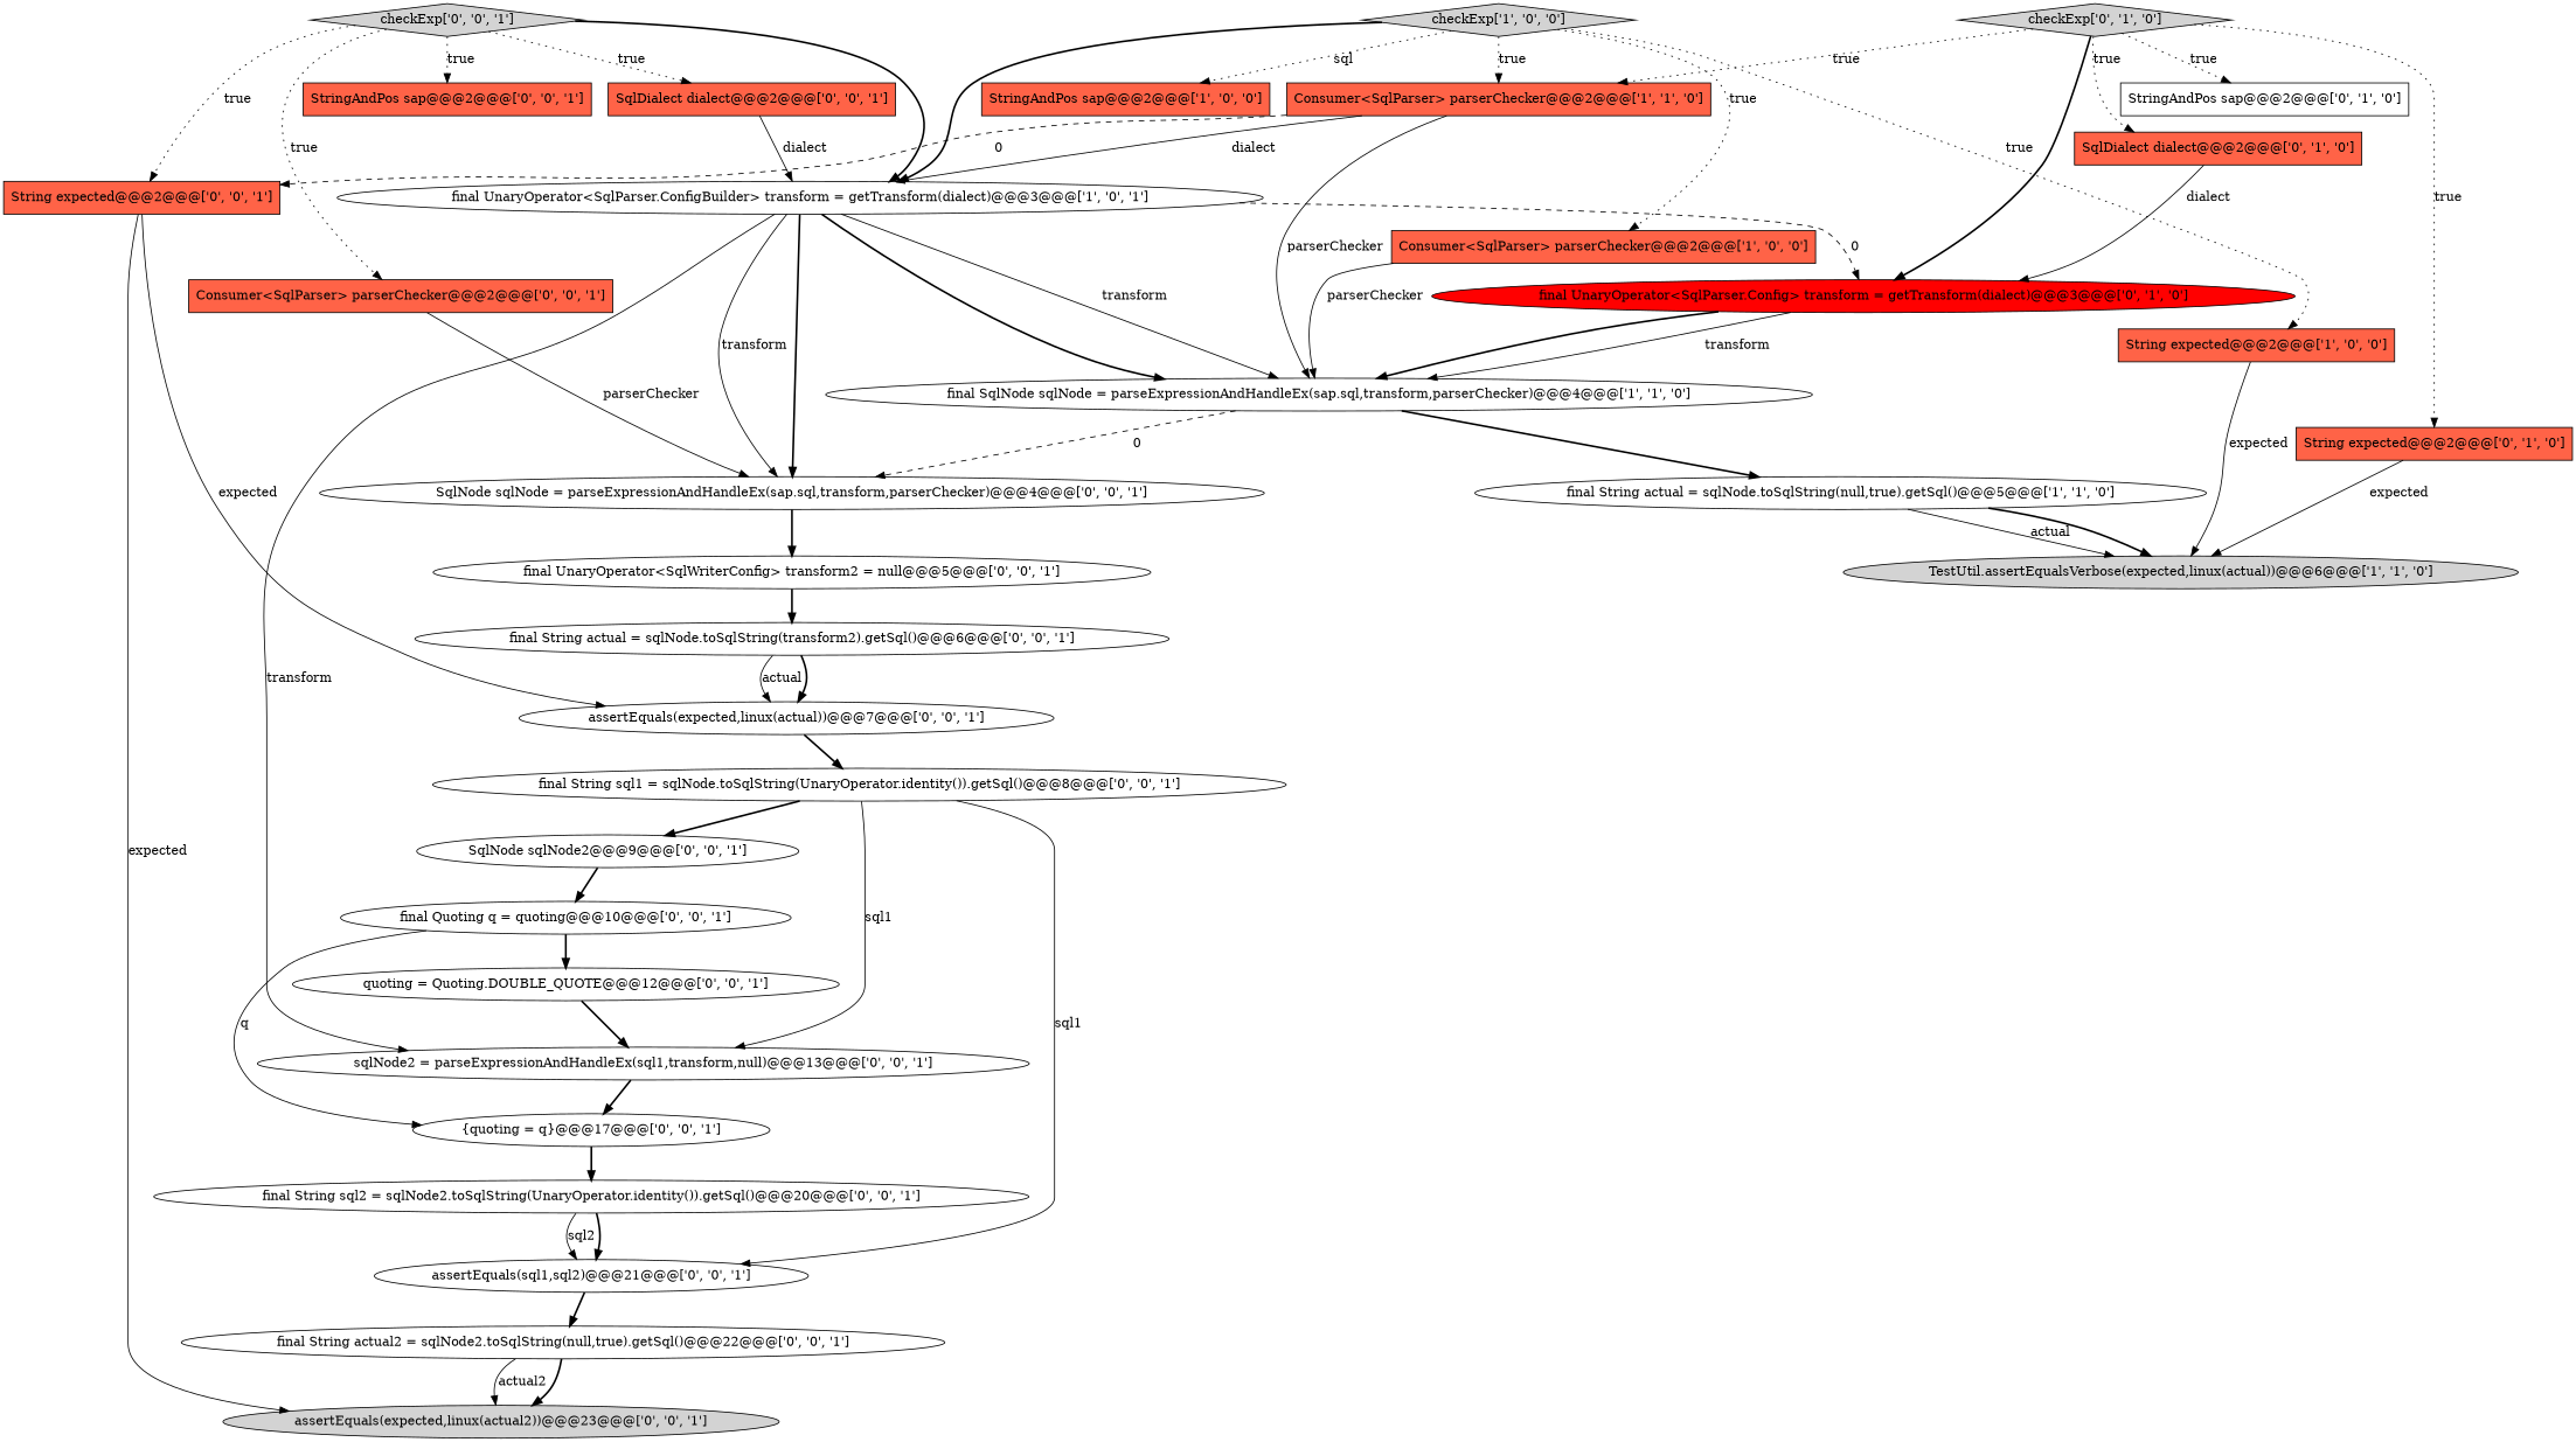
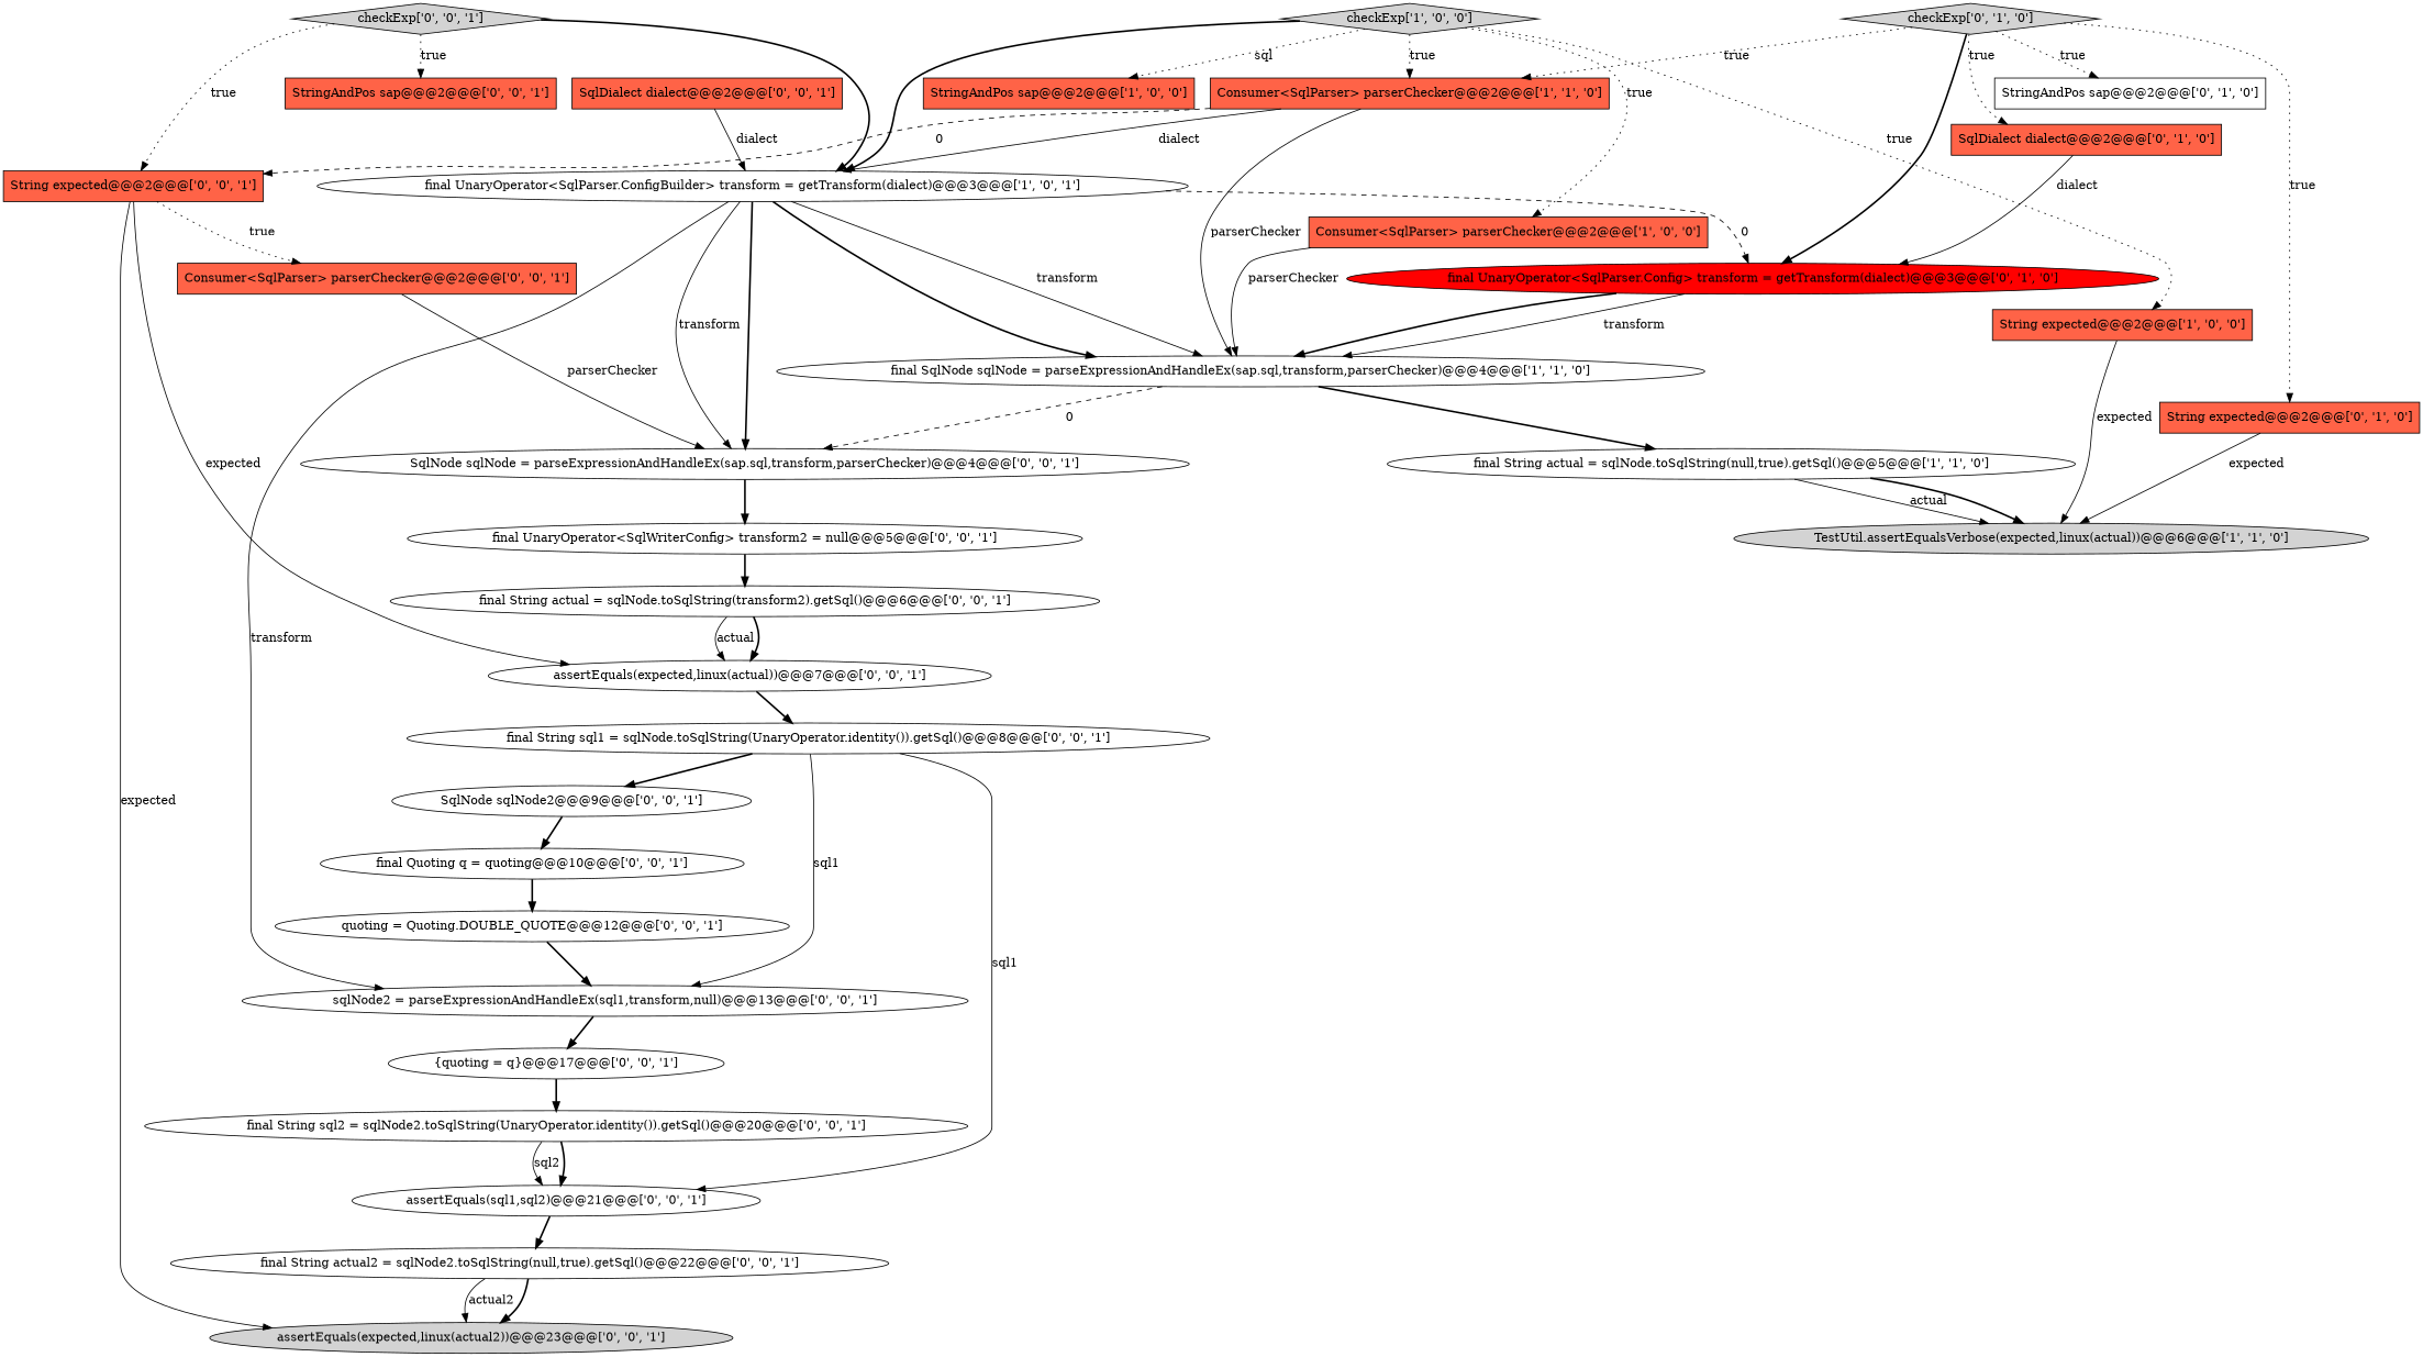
  digraph {
    node [fillcolor=white shape=ellipse style=filled]
    edge [style=bold]
    n1 [label="final SqlNode sqlNode = parseExpressionAndHandleEx(sap.sql,transform,parserChecker)@@@4@@@['1', '1', '0']"]
    n2 [label="SqlNode sqlNode = parseExpressionAndHandleEx(sap.sql,transform,parserChecker)@@@4@@@['0', '0', '1']"]
    n3 [label="final String actual = sqlNode.toSqlString(null,true).getSql()@@@5@@@['1', '1', '0']"]
    n4 [label="final UnaryOperator<SqlWriterConfig> transform2 = null@@@5@@@['0', '0', '1']"]
    n5 [fillcolor=lightgray label="TestUtil.assertEqualsVerbose(expected,linux(actual))@@@6@@@['1', '1', '0']"]
    n6 [label="final String sql1 = sqlNode.toSqlString(UnaryOperator.identity()).getSql()@@@8@@@['0', '0', '1']"]
    n7 [label="SqlNode sqlNode2@@@9@@@['0', '0', '1']"]
    n8 [label="sqlNode2 = parseExpressionAndHandleEx(sql1,transform,null)@@@13@@@['0', '0', '1']"]
    n9 [label="assertEquals(sql1,sql2)@@@21@@@['0', '0', '1']"]
    n10 [label="final Quoting q = quoting@@@10@@@['0', '0', '1']"]
    n11 [label="{quoting = q}@@@17@@@['0', '0', '1']"]
    n12 [label="final String actual2 = sqlNode2.toSqlString(null,true).getSql()@@@22@@@['0', '0', '1']"]
    n13 [fillcolor=tomato label="Consumer<SqlParser> parserChecker@@@2@@@['1', '1', '0']" shape=box]
    n14 [fillcolor=tomato label="String expected@@@2@@@['0', '0', '1']" shape=box]
    n15 [label="final UnaryOperator<SqlParser.ConfigBuilder> transform = getTransform(dialect)@@@3@@@['1', '0', '1']"]
    n16 [fillcolor=lightgray label="assertEquals(expected,linux(actual2))@@@23@@@['0', '0', '1']"]
    n17 [label="assertEquals(expected,linux(actual))@@@7@@@['0', '0', '1']"]
    n18 [fillcolor=red label="final UnaryOperator<SqlParser.Config> transform = getTransform(dialect)@@@3@@@['0', '1', '0']"]
    n19 [label="quoting = Quoting.DOUBLE_QUOTE@@@12@@@['0', '0', '1']"]
    n20 [label="final String actual = sqlNode.toSqlString(transform2).getSql()@@@6@@@['0', '0', '1']"]
    n21 [fillcolor=tomato label="Consumer<SqlParser> parserChecker@@@2@@@['1', '0', '0']" shape=box]
    n22 [fillcolor=tomato label="StringAndPos sap@@@2@@@['1', '0', '0']" shape=box]
    n23 [label="final String sql2 = sqlNode2.toSqlString(UnaryOperator.identity()).getSql()@@@20@@@['0', '0', '1']"]
    n24 [fillcolor=tomato label="SqlDialect dialect@@@2@@@['0', '1', '0']" shape=box]
    n25 [fillcolor=tomato label="Consumer<SqlParser> parserChecker@@@2@@@['0', '0', '1']" shape=box]
    n26 [fillcolor=lightgray label="checkExp['0', '0', '1']" shape=diamond]
    n27 [fillcolor=tomato label="StringAndPos sap@@@2@@@['0', '0', '1']" shape=box]
    n28 [fillcolor=tomato label="SqlDialect dialect@@@2@@@['0', '0', '1']" shape=box]
    n29 [fillcolor=tomato label="String expected@@@2@@@['0', '1', '0']" shape=box]
    n30 [fillcolor=tomato label="String expected@@@2@@@['1', '0', '0']" shape=box]
    n31 [label="StringAndPos sap@@@2@@@['0', '1', '0']" shape=box]
    n32 [fillcolor=lightgray label="checkExp['1', '0', '0']" shape=diamond]
    n33 [fillcolor=lightgray label="checkExp['0', '1', '0']" shape=diamond]
    n1 -> n2 [label=0 style=dashed]
    n1 -> n3
    n2 -> n4
    n3 -> n5 [label=actual style=solid]
    n3 -> n5
    n4 -> n20
    n6 -> n7
    n6 -> n8 [label=sql1 style=solid]
    n6 -> n9 [label=sql1 style=solid]
    n7 -> n10
    n8 -> n11
    n9 -> n12
-   n10 -> n11 [label=q style=solid]
    n10 -> n19
    n11 -> n23
    n12 -> n16
    n12 -> n16 [label=actual2 style=solid]
    n13 -> n1 [label=parserChecker style=solid]
    n13 -> n14 [label=0 style=dashed]
    n13 -> n15 [label=dialect style=solid]
    n14 -> n16 [label=expected style=solid]
    n14 -> n17 [label=expected style=solid]
    n15 -> n1
    n15 -> n1 [label=transform style=solid]
    n15 -> n2 [label=transform style=solid]
    n15 -> n2
    n15 -> n8 [label=transform style=solid]
    n15 -> n18 [label=0 style=dashed]
    n17 -> n6
    n18 -> n1
    n18 -> n1 [label=transform style=solid]
    n19 -> n8
    n20 -> n17
    n20 -> n17 [label=actual style=solid]
    n21 -> n1 [label=parserChecker style=solid]
    n23 -> n9
    n23 -> n9 [label=sql2 style=solid]
    n24 -> n18 [label=dialect style=solid]
    n25 -> n2 [label=parserChecker style=solid]
    n26 -> n14 [label=true style=dotted]
    n26 -> n15
-   n26 -> n25 [label=true style=dotted]
+   n14 -> n25 [label=true style=dotted]
    n26 -> n27 [label=true style=dotted]
-   n26 -> n28 [label=true style=dotted]
    n28 -> n15 [label=dialect style=solid]
    n29 -> n5 [label=expected style=solid]
    n30 -> n5 [label=expected style=solid]
    n32 -> n13 [label=true style=dotted]
    n32 -> n15
    n32 -> n21 [label=true style=dotted]
    n32 -> n22 [label=sql style=dotted]
    n32 -> n30 [label=true style=dotted]
    n33 -> n13 [label=true style=dotted]
    n33 -> n18
    n33 -> n24 [label=true style=dotted]
    n33 -> n29 [label=true style=dotted]
    n33 -> n31 [label=true style=dotted]
  }
